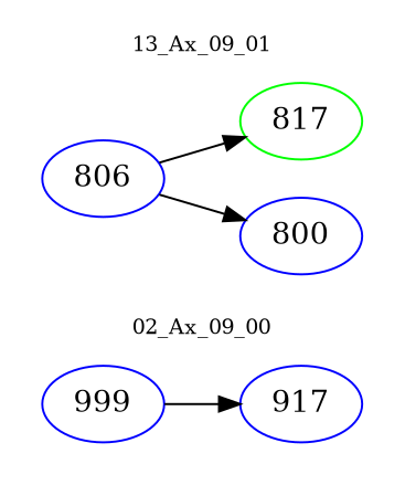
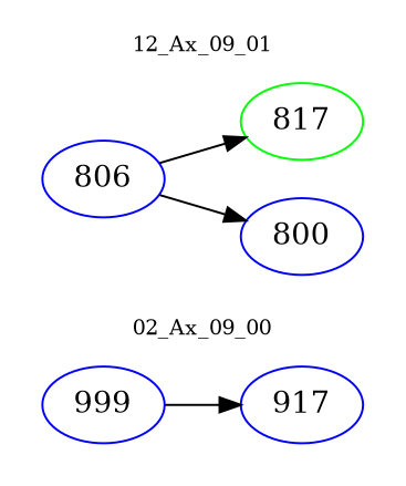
  digraph {
    rankdir=LR
    node [color=blue]
    edge [color=black]
    n1 [label=999]
    n2 [label=917]
    n3 [label=806]
    n4 [label=800]
    n5 [color=green label=817]
    subgraph cluster_1 {
      color=white
      fontsize=10
      label="02_Ax_09_00"
      n1
      n2
    }
    subgraph cluster_2 {
      color=white
      fontsize=10
-     label="13_Ax_09_01"
+     label="12_Ax_09_01"
      n3
      n4
      n5
    }
    n1 -> n2
    n3 -> n4
    n3 -> n5
  }
